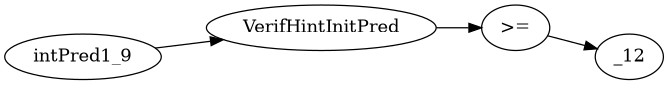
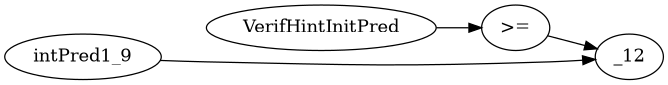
  digraph {
    rankdir=LR
    n1 [label=intPred1_9]
    n2 [label=VerifHintInitPred]
    n3 [label=">="]
    n4 [label=_12]
-   n1 -> n2
+   n1 -> n4
    n2 -> n3
    n3 -> n4
  }
